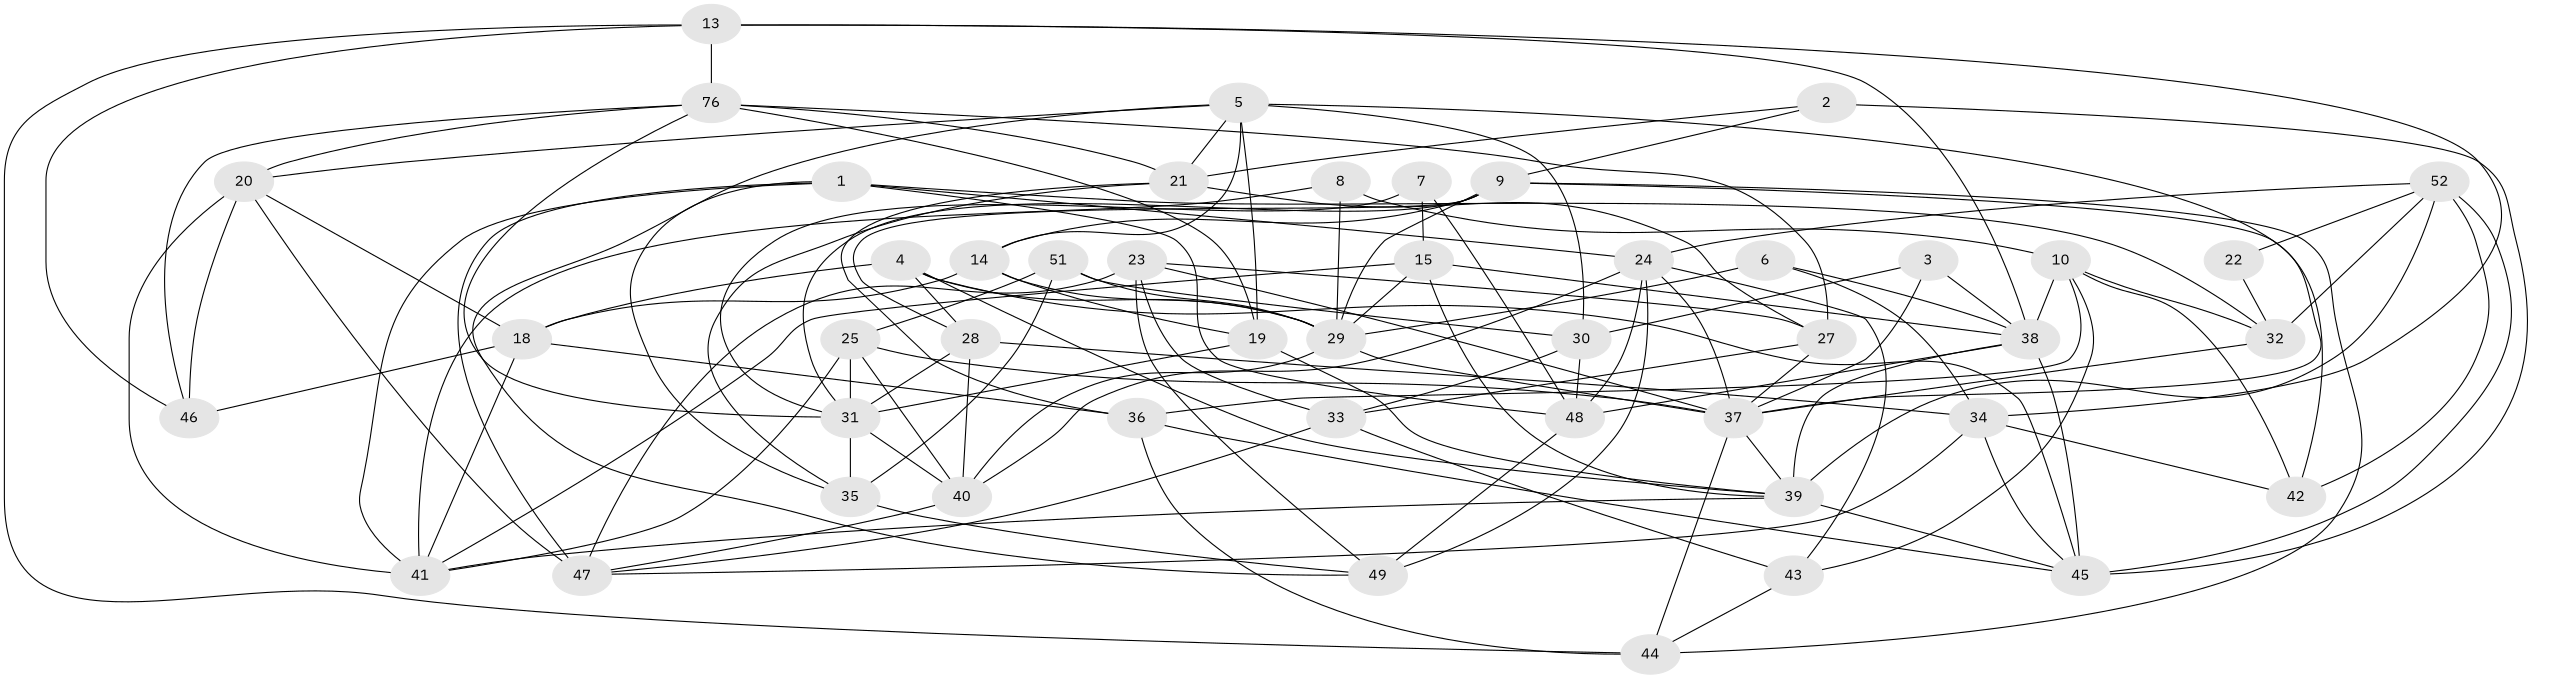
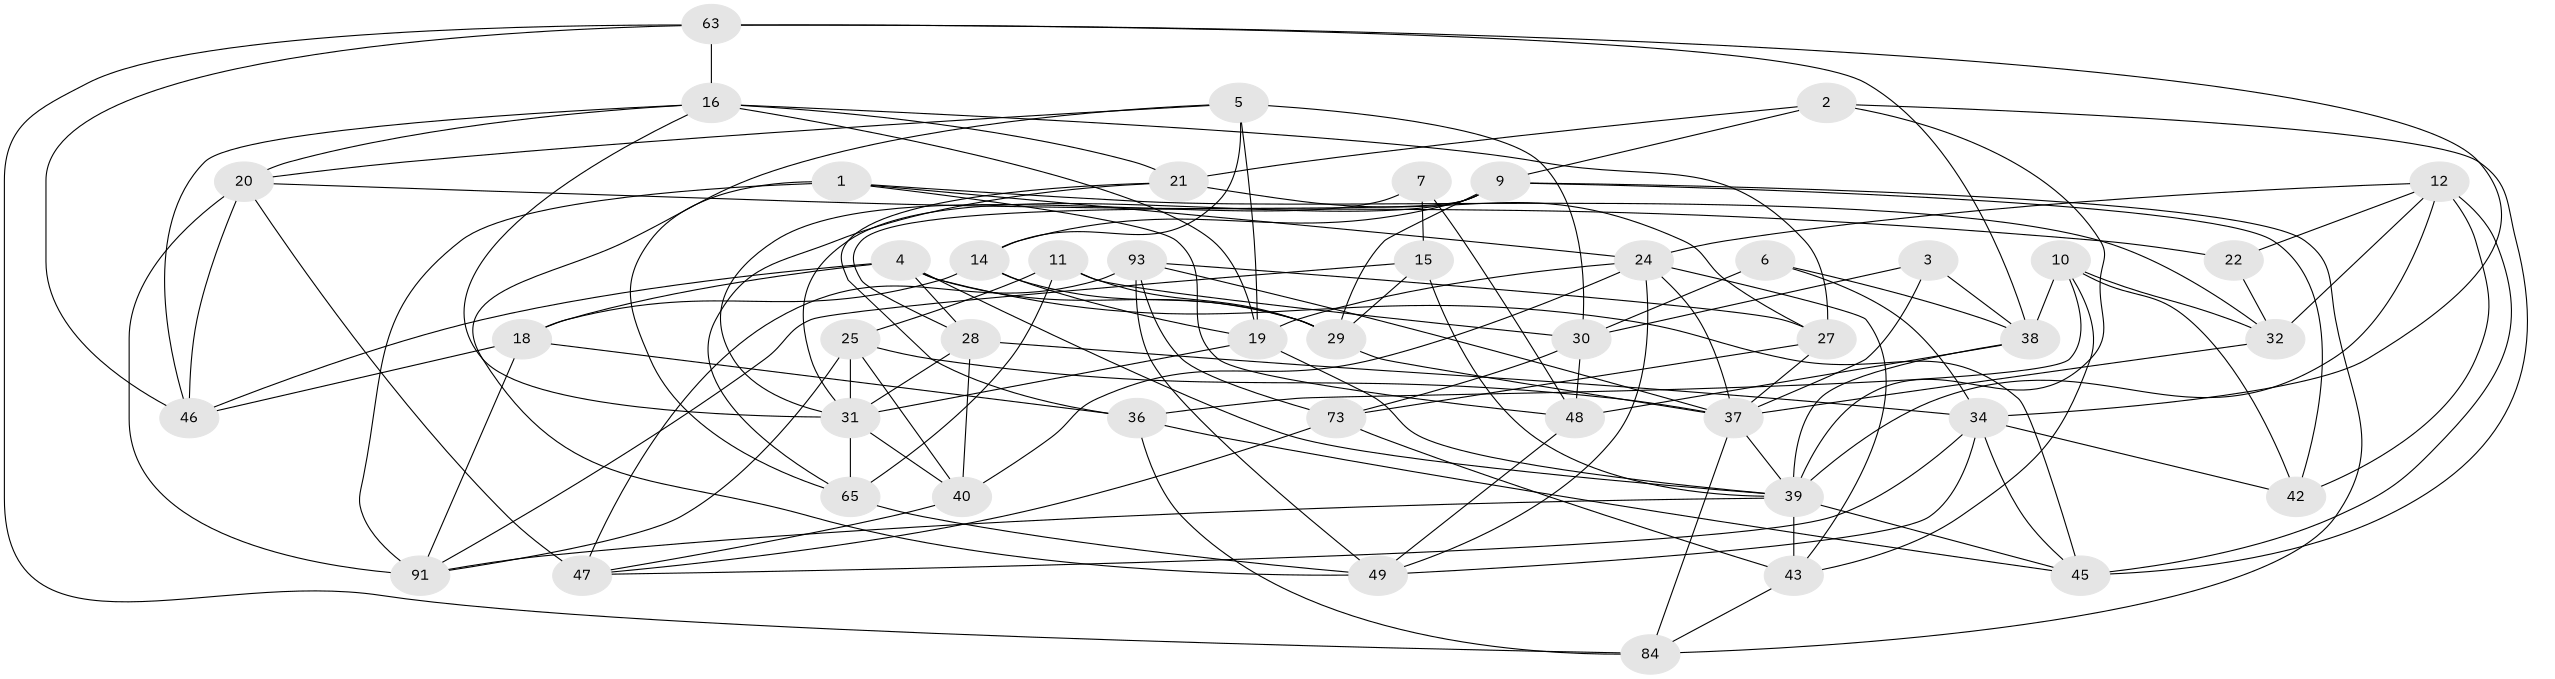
  graph {
    fontname="IBM Plex Sans"
    node [color=gray90 fontname="IBM Plex Sans" style=filled]
    edge [fontname="IBM Plex Sans" weight=1.0]
    1
    24
    32
-   35
-   41
+   35 [label=65]
+   41 [label=91]
    47
    48
    37
    49
    43
    40
    2
    9
    21
    39
    45
    28
    29
    14
    31
    42
-   44
+   44 [label=84]
    36
    27
    3
    30
    38
-   33
+   33 [label=73]
    4
    18
    46
    34
    5
    19
    20
    22
    6
    7
    15
-   8
    10
-   11 [label=51]
+   11
    25
-   12 [label=52]
-   13
-   16 [label=76]
-   23
+   12
+   13 [label=63]
+   16
+   23 [label=93]
    1 -- 24
    1 -- 32
    1 -- 35
    1 -- 41
-   1 -- 47
    1 -- 48
-   24 -- 48
+   24 -- 19
    24 -- 37
    24 -- 49
    24 -- 43
    24 -- 40
    32 -- 37
    35 -- 49
    48 -- 49
    37 -- 39 [weight=2.0]
    37 -- 44
    43 -- 44
    40 -- 47
    2 -- 9
    2 -- 21
+   2 -- 39
    2 -- 45
    9 -- 28
    9 -- 29
    9 -- 14
    9 -- 31
    9 -- 42
    9 -- 44
    21 -- 35
    21 -- 36
    21 -- 27
    39 -- 41
+   39 -- 43
    39 -- 45
    28 -- 40
    28 -- 31
    28 -- 34
    29 -- 37
-   29 -- 40
    14 -- 29
    14 -- 18
    14 -- 19
    31 -- 35
    31 -- 40
    36 -- 45
    36 -- 44
    27 -- 37
    27 -- 33
    3 -- 37
    3 -- 30
    3 -- 38
    30 -- 48
    30 -- 33
    38 -- 48
    38 -- 39 [weight=2.0]
-   38 -- 45 [weight=2.0]
    33 -- 47
    33 -- 43
    4 -- 39
    4 -- 45
    4 -- 28
    4 -- 29
    4 -- 18
+   4 -- 46
    18 -- 41
    18 -- 36
    18 -- 46
    34 -- 47
+   34 -- 49
    34 -- 45
    34 -- 42
-   5 -- 37
    5 -- 49
-   5 -- 21
    5 -- 14
    5 -- 30
    5 -- 19
    5 -- 20
    19 -- 39
    19 -- 31
    20 -- 41
    20 -- 47
    20 -- 46
-   20 -- 18
+   20 -- 22
    22 -- 32
-   6 -- 29
+   6 -- 30
    6 -- 38
    6 -- 34
    7 -- 48
    7 -- 31
    7 -- 15
    15 -- 41
    15 -- 39
    15 -- 29
-   15 -- 38 [weight=2.0]
-   8 -- 41
-   8 -- 29 [weight=2.0]
-   8 -- 10
    10 -- 32
    10 -- 43
    10 -- 42
    10 -- 36
    10 -- 38
    11 -- 35
    11 -- 29
    11 -- 30
    11 -- 25
    25 -- 41
    25 -- 37
    25 -- 40
    25 -- 31
    12 -- 24
    12 -- 32
    12 -- 39
    12 -- 45
    12 -- 42
    12 -- 22
    13 -- 44
    13 -- 38
    13 -- 46
    13 -- 34
    13 -- 16
    16 -- 21
    16 -- 31
    16 -- 27
    16 -- 46
    16 -- 19
    16 -- 20
    23 -- 47 [weight=2.0]
    23 -- 37
    23 -- 49
    23 -- 27
    23 -- 33
  }
